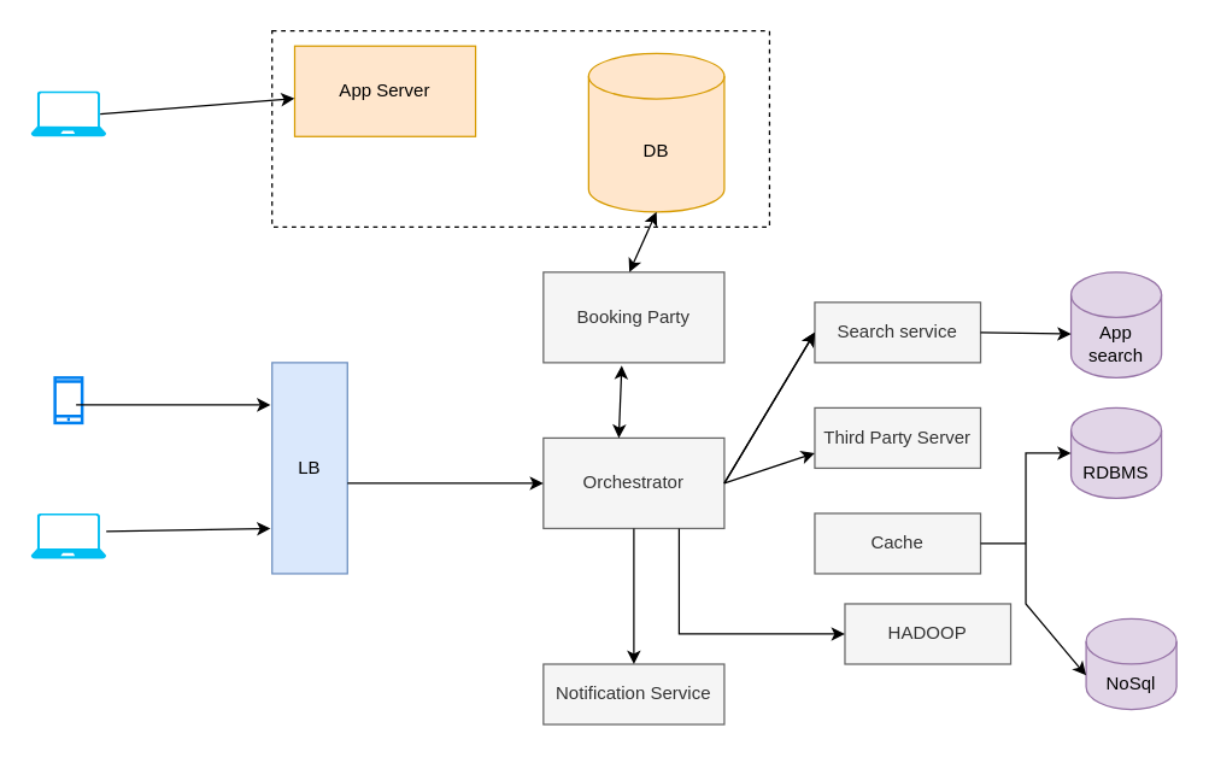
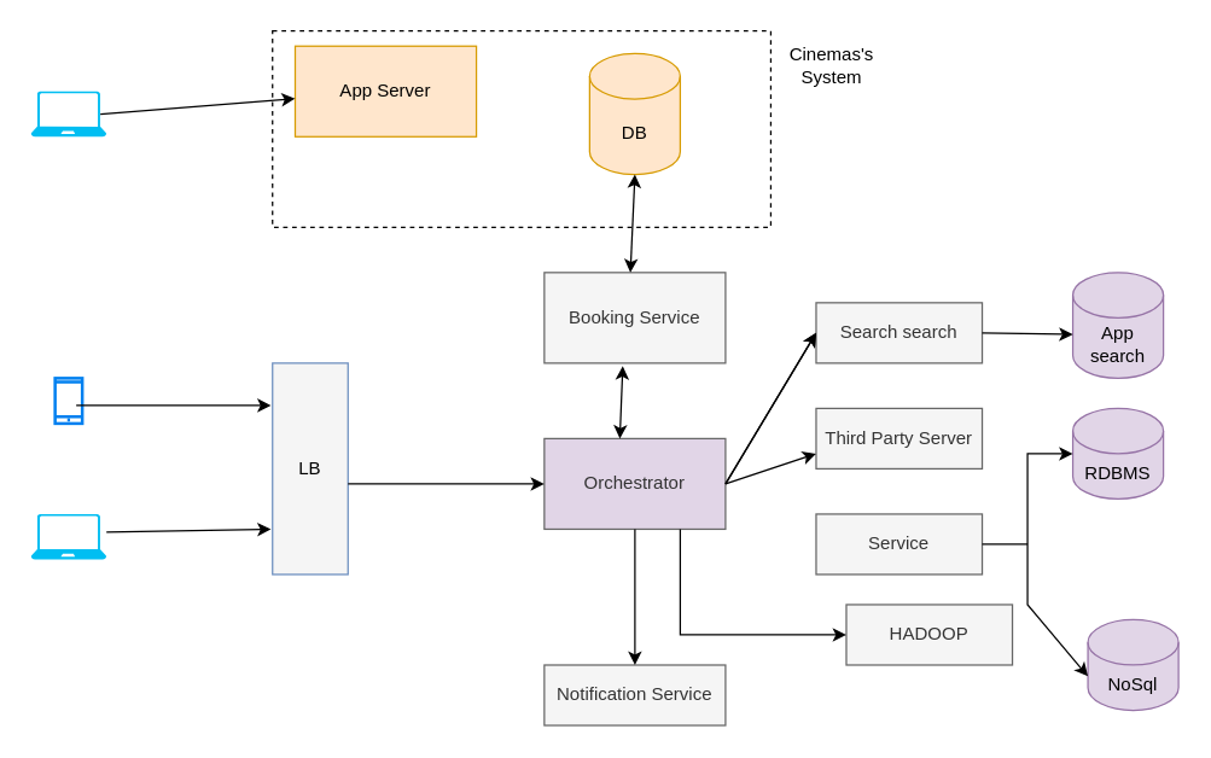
  <mxCell id="0" />
  <mxCell id="1" parent="0" />
  <mxCell id="2" value="" style="rounded=0;whiteSpace=wrap;html=1;dashed=1;" vertex="1" parent="1"><mxGeometry x="180" y="20" width="330" height="130" as="geometry" /></mxCell>
  <mxCell id="3" value="App Server" style="rounded=0;whiteSpace=wrap;html=1;strokeColor=#d79b00;fillColor=#ffe6cc;" vertex="1" parent="1"><mxGeometry x="195" y="30" width="120" height="60" as="geometry" /></mxCell>
- <mxCell id="4" value="DB" style="shape=cylinder3;whiteSpace=wrap;html=1;boundedLbl=1;backgroundOutline=1;size=15;fillColor=#ffe6cc;strokeColor=#d79b00;" vertex="1" parent="1"><mxGeometry x="390" y="35" width="90" height="105" as="geometry" /></mxCell>
+ <mxCell id="4" value="DB" style="shape=cylinder3;whiteSpace=wrap;html=1;boundedLbl=1;backgroundOutline=1;size=15;fillColor=#ffe6cc;strokeColor=#d79b00;" vertex="1" parent="1"><mxGeometry x="390" y="35" width="60" height="80" as="geometry" /></mxCell>
  <mxCell id="5" value="" style="verticalLabelPosition=bottom;html=1;verticalAlign=top;align=center;strokeColor=none;fillColor=#00BEF2;shape=mxgraph.azure.laptop;pointerEvents=1;" vertex="1" parent="1"><mxGeometry x="20" y="60" width="50" height="30" as="geometry" /></mxCell>
  <mxCell id="6" value="" style="endArrow=classic;html=1;rounded=0;exitX=0.92;exitY=0.5;exitDx=0;exitDy=0;exitPerimeter=0;" edge="1" parent="1" source="5" target="3"><mxGeometry width="50" height="50" relative="1" as="geometry"><mxPoint x="70" y="80" as="sourcePoint" /><mxPoint x="120" y="30" as="targetPoint" /></mxGeometry></mxCell>
- <mxCell id="7" value="Booking Party" style="rounded=0;whiteSpace=wrap;html=1;fillColor=#f5f5f5;fontColor=#333333;strokeColor=#666666;" vertex="1" parent="1"><mxGeometry x="360" y="180" width="120" height="60" as="geometry" /></mxCell>
- <mxCell id="8" value="Orchestrator" style="rounded=0;whiteSpace=wrap;html=1;fillColor=#f5f5f5;fontColor=#333333;strokeColor=#666666;" vertex="1" parent="1"><mxGeometry x="360" y="290" width="120" height="60" as="geometry" /></mxCell>
- <mxCell id="9" value="Search service" style="rounded=0;whiteSpace=wrap;html=1;fillColor=#f5f5f5;fontColor=#333333;strokeColor=#666666;" vertex="1" parent="1"><mxGeometry x="540" y="200" width="110" height="40" as="geometry" /></mxCell>
+ <mxCell id="7" value="Booking Service" style="rounded=0;whiteSpace=wrap;html=1;fillColor=#f5f5f5;fontColor=#333333;strokeColor=#666666;" vertex="1" parent="1"><mxGeometry x="360" y="180" width="120" height="60" as="geometry" /></mxCell>
+ <mxCell id="8" value="Orchestrator" style="rounded=0;whiteSpace=wrap;html=1;fillColor=#e1d5e7;fontColor=#333333;strokeColor=#666666;" vertex="1" parent="1"><mxGeometry x="360" y="290" width="120" height="60" as="geometry" /></mxCell>
+ <mxCell id="9" value="Search search" style="rounded=0;whiteSpace=wrap;html=1;fillColor=#f5f5f5;fontColor=#333333;strokeColor=#666666;" vertex="1" parent="1"><mxGeometry x="540" y="200" width="110" height="40" as="geometry" /></mxCell>
  <mxCell id="10" value="Third Party Server" style="rounded=0;whiteSpace=wrap;html=1;fillColor=#f5f5f5;fontColor=#333333;strokeColor=#666666;" vertex="1" parent="1"><mxGeometry x="540" y="270" width="110" height="40" as="geometry" /></mxCell>
- <mxCell id="11" value="Cache" style="rounded=0;whiteSpace=wrap;html=1;fillColor=#f5f5f5;fontColor=#333333;strokeColor=#666666;" vertex="1" parent="1"><mxGeometry x="540" y="340" width="110" height="40" as="geometry" /></mxCell>
+ <mxCell id="11" value="Service" style="rounded=0;whiteSpace=wrap;html=1;fillColor=#f5f5f5;fontColor=#333333;strokeColor=#666666;" vertex="1" parent="1"><mxGeometry x="540" y="340" width="110" height="40" as="geometry" /></mxCell>
  <mxCell id="12" value="HADOOP" style="rounded=0;whiteSpace=wrap;html=1;fillColor=#f5f5f5;fontColor=#333333;strokeColor=#666666;" vertex="1" parent="1"><mxGeometry x="560" y="400" width="110" height="40" as="geometry" /></mxCell>
  <mxCell id="13" value="RDBMS" style="shape=cylinder3;whiteSpace=wrap;html=1;boundedLbl=1;backgroundOutline=1;size=15;fillColor=#e1d5e7;strokeColor=#9673a6;" vertex="1" parent="1"><mxGeometry x="710" y="270" width="60" height="60" as="geometry" /></mxCell>
  <mxCell id="14" value="NoSql" style="shape=cylinder3;whiteSpace=wrap;html=1;boundedLbl=1;backgroundOutline=1;size=15;fillColor=#e1d5e7;strokeColor=#9673a6;" vertex="1" parent="1"><mxGeometry x="720" y="410" width="60" height="60" as="geometry" /></mxCell>
  <mxCell id="15" value="Notification Service" style="rounded=0;whiteSpace=wrap;html=1;fillColor=#f5f5f5;fontColor=#333333;strokeColor=#666666;" vertex="1" parent="1"><mxGeometry x="360" y="440" width="120" height="40" as="geometry" /></mxCell>
  <mxCell id="16" value="App&lt;br&gt;search" style="shape=cylinder3;whiteSpace=wrap;html=1;boundedLbl=1;backgroundOutline=1;size=15;fillColor=#e1d5e7;strokeColor=#9673a6;" vertex="1" parent="1"><mxGeometry x="710" y="180" width="60" height="70" as="geometry" /></mxCell>
  <mxCell id="17" value="" style="endArrow=classic;startArrow=classic;html=1;rounded=0;exitX=0;exitY=0;exitDx=0;exitDy=37.5;exitPerimeter=0;" edge="1" parent="1" source="14"><mxGeometry width="50" height="50" relative="1" as="geometry"><mxPoint x="680" y="390" as="sourcePoint" /><mxPoint x="710" y="300" as="targetPoint" /><Array as="points"><mxPoint x="680" y="400" /><mxPoint x="680" y="300" /></Array></mxGeometry></mxCell>
  <mxCell id="18" value="" style="endArrow=none;html=1;rounded=0;" edge="1" parent="1"><mxGeometry width="50" height="50" relative="1" as="geometry"><mxPoint x="650" y="360" as="sourcePoint" /><mxPoint x="680" y="360" as="targetPoint" /></mxGeometry></mxCell>
  <mxCell id="19" value="" style="html=1;verticalLabelPosition=bottom;align=center;labelBackgroundColor=#ffffff;verticalAlign=top;strokeWidth=2;strokeColor=#0080F0;shadow=0;dashed=0;shape=mxgraph.ios7.icons.smartphone;" vertex="1" parent="1"><mxGeometry x="36" y="250" width="18" height="30" as="geometry" /></mxCell>
  <mxCell id="20" value="" style="verticalLabelPosition=bottom;html=1;verticalAlign=top;align=center;strokeColor=none;fillColor=#00BEF2;shape=mxgraph.azure.laptop;pointerEvents=1;" vertex="1" parent="1"><mxGeometry x="20" y="340" width="50" height="30" as="geometry" /></mxCell>
- <mxCell id="21" value="LB" style="rounded=0;whiteSpace=wrap;html=1;fillColor=#dae8fc;strokeColor=#6c8ebf;" vertex="1" parent="1"><mxGeometry x="180" y="240" width="50" height="140" as="geometry" /></mxCell>
+ <mxCell id="21" value="LB" style="rounded=0;whiteSpace=wrap;html=1;fillColor=#f5f5f5;strokeColor=#6c8ebf;" vertex="1" parent="1"><mxGeometry x="180" y="240" width="50" height="140" as="geometry" /></mxCell>
  <mxCell id="22" value="" style="endArrow=classic;html=1;rounded=0;entryX=-0.02;entryY=0.2;entryDx=0;entryDy=0;entryPerimeter=0;" edge="1" parent="1" target="21"><mxGeometry width="50" height="50" relative="1" as="geometry"><mxPoint x="50" y="268" as="sourcePoint" /><mxPoint x="120" y="220" as="targetPoint" /></mxGeometry></mxCell>
  <mxCell id="23" value="" style="endArrow=classic;html=1;rounded=0;entryX=-0.02;entryY=0.2;entryDx=0;entryDy=0;entryPerimeter=0;" edge="1" parent="1"><mxGeometry width="50" height="50" relative="1" as="geometry"><mxPoint x="70" y="352" as="sourcePoint" /><mxPoint x="179" y="350" as="targetPoint" /></mxGeometry></mxCell>
  <mxCell id="24" value="" style="endArrow=classic;html=1;rounded=0;entryX=0;entryY=0.5;entryDx=0;entryDy=0;" edge="1" parent="1" target="8"><mxGeometry width="50" height="50" relative="1" as="geometry"><mxPoint x="230" y="320" as="sourcePoint" /><mxPoint x="280" y="270" as="targetPoint" /></mxGeometry></mxCell>
  <mxCell id="25" value="" style="endArrow=classic;startArrow=classic;html=1;rounded=0;entryX=0.433;entryY=1.033;entryDx=0;entryDy=0;entryPerimeter=0;" edge="1" parent="1" target="7"><mxGeometry width="50" height="50" relative="1" as="geometry"><mxPoint x="410" y="290" as="sourcePoint" /><mxPoint x="460" y="240" as="targetPoint" /></mxGeometry></mxCell>
  <mxCell id="26" value="" style="endArrow=classic;html=1;rounded=0;" edge="1" parent="1" target="15"><mxGeometry width="50" height="50" relative="1" as="geometry"><mxPoint x="420" y="350" as="sourcePoint" /><mxPoint x="470" y="300" as="targetPoint" /></mxGeometry></mxCell>
  <mxCell id="27" value="" style="endArrow=classic;html=1;rounded=0;exitX=1;exitY=0.5;exitDx=0;exitDy=0;" edge="1" parent="1" source="8"><mxGeometry width="50" height="50" relative="1" as="geometry"><mxPoint x="490" y="270" as="sourcePoint" /><mxPoint x="540" y="220" as="targetPoint" /></mxGeometry></mxCell>
  <mxCell id="28" value="" style="endArrow=classic;html=1;rounded=0;exitX=1;exitY=0.5;exitDx=0;exitDy=0;" edge="1" parent="1"><mxGeometry width="50" height="50" relative="1" as="geometry"><mxPoint x="480" y="320" as="sourcePoint" /><mxPoint x="540" y="220" as="targetPoint" /></mxGeometry></mxCell>
  <mxCell id="29" value="" style="endArrow=classic;html=1;rounded=0;entryX=0;entryY=0.75;entryDx=0;entryDy=0;" edge="1" parent="1" target="10"><mxGeometry width="50" height="50" relative="1" as="geometry"><mxPoint x="480" y="320" as="sourcePoint" /><mxPoint x="530" y="270" as="targetPoint" /></mxGeometry></mxCell>
  <mxCell id="30" value="" style="endArrow=classic;html=1;rounded=0;entryX=0;entryY=0.5;entryDx=0;entryDy=0;" edge="1" parent="1" target="12"><mxGeometry width="50" height="50" relative="1" as="geometry"><mxPoint x="450" y="350" as="sourcePoint" /><mxPoint x="500" y="300" as="targetPoint" /><Array as="points"><mxPoint x="450" y="420" /></Array></mxGeometry></mxCell>
+ <mxCell id="31" value="Cinemas's &lt;br&gt;System" style="text;html=1;align=center;verticalAlign=middle;resizable=0;points=[];autosize=1;strokeColor=none;fillColor=none;" vertex="1" parent="1"><mxGeometry x="510" y="23" width="80" height="40" as="geometry" /></mxCell>
  <mxCell id="32" value="" style="endArrow=classic;startArrow=classic;html=1;rounded=0;entryX=0.5;entryY=1;entryDx=0;entryDy=0;entryPerimeter=0;" edge="1" parent="1" target="4"><mxGeometry width="50" height="50" relative="1" as="geometry"><mxPoint x="417" y="180" as="sourcePoint" /><mxPoint x="417" y="150" as="targetPoint" /></mxGeometry></mxCell>
  <mxCell id="33" value="" style="endArrow=classic;html=1;rounded=0;entryX=0;entryY=0;entryDx=0;entryDy=45;entryPerimeter=0;exitX=1;exitY=0.5;exitDx=0;exitDy=0;" edge="1" parent="1" source="9"><mxGeometry width="50" height="50" relative="1" as="geometry"><mxPoint x="650" y="216" as="sourcePoint" /><mxPoint x="710" y="221" as="targetPoint" /></mxGeometry></mxCell>
